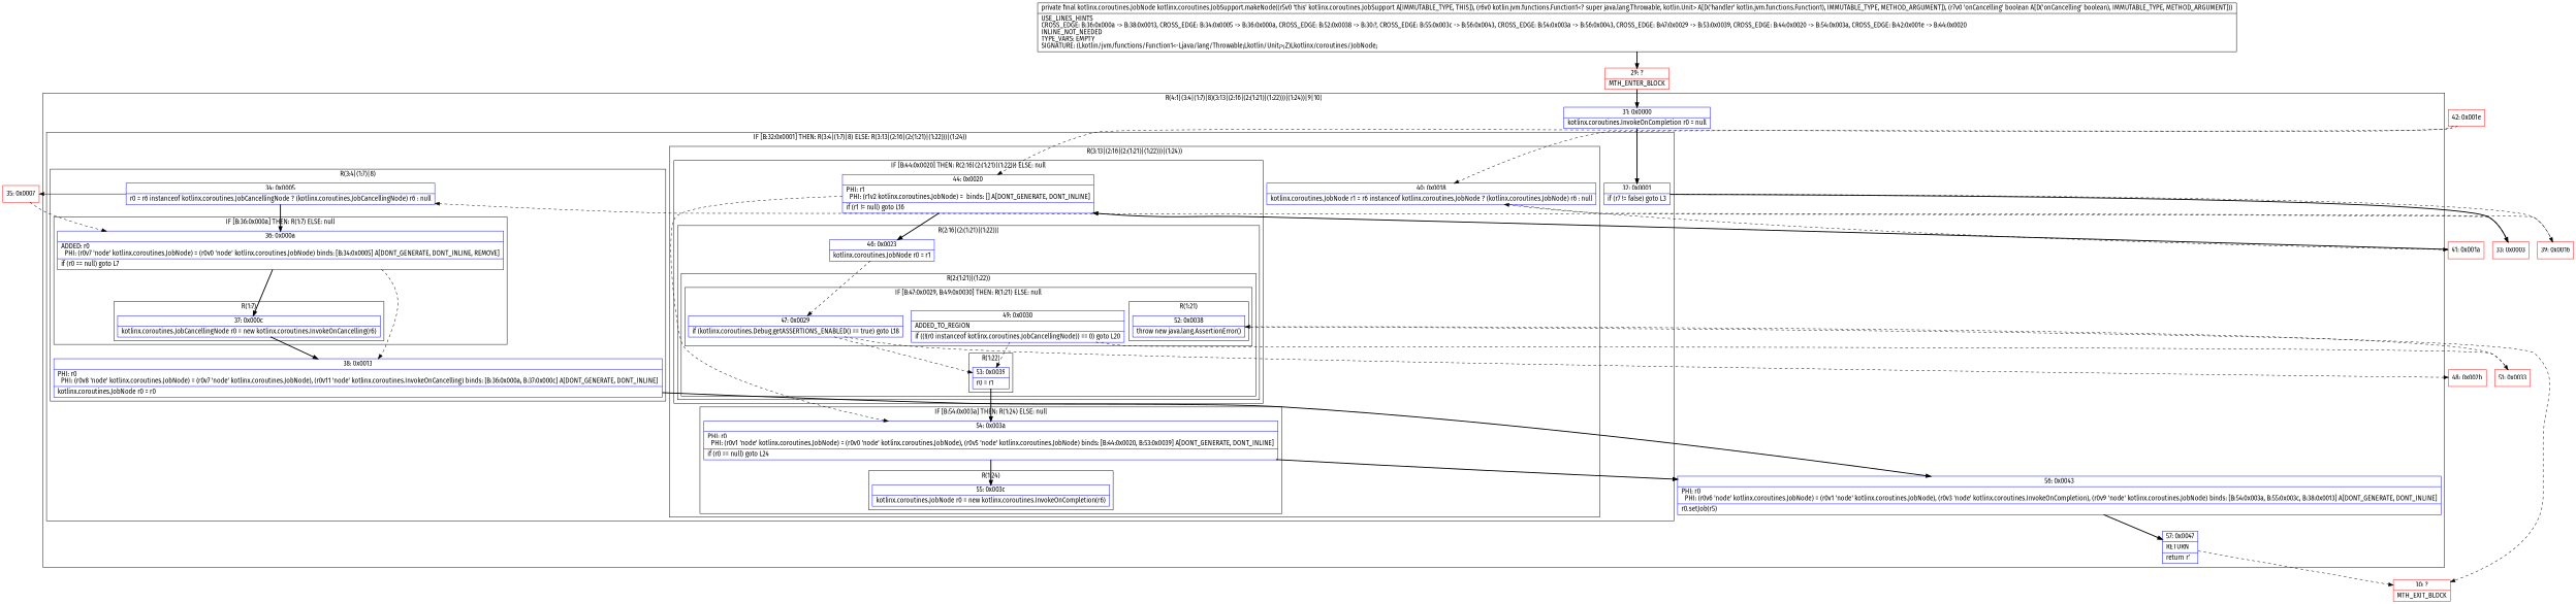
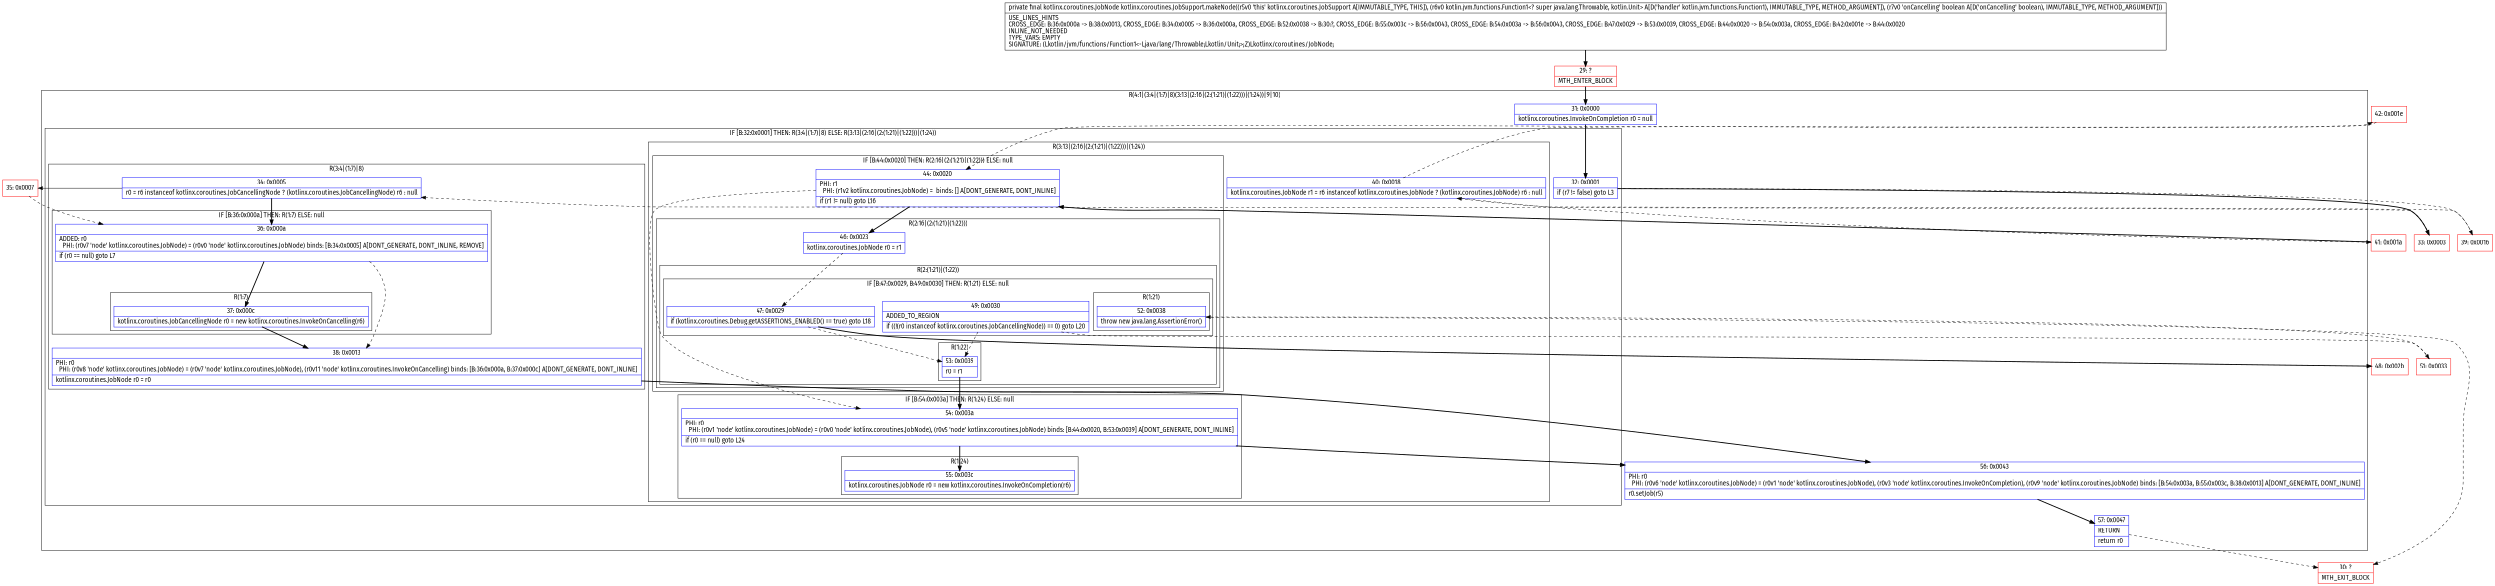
  digraph {
    fontname="Fira Sans"
    node [color=blue fontname="Fira Sans" shape=record]
    edge [fontname="Fira Sans" style=dashed]
    n1 [label="{37\:\ 0x000c|kotlinx.coroutines.JobCancellingNode r0 = new kotlinx.coroutines.InvokeOnCancelling(r6)\l}"]
    n2 [label="{36\:\ 0x000a|ADDED: r0 \l  PHI: (r0v7 'node' kotlinx.coroutines.JobNode) = (r0v0 'node' kotlinx.coroutines.JobNode) binds: [B:34:0x0005] A[DONT_GENERATE, DONT_INLINE, REMOVE]\l|if (r0 == null) goto L7\l}"]
    n3 [label="{34\:\ 0x0005|r0 = r6 instanceof kotlinx.coroutines.JobCancellingNode ? (kotlinx.coroutines.JobCancellingNode) r6 : null\l}"]
    n4 [label="{38\:\ 0x0013|PHI: r0 \l  PHI: (r0v8 'node' kotlinx.coroutines.JobNode) = (r0v7 'node' kotlinx.coroutines.JobNode), (r0v11 'node' kotlinx.coroutines.InvokeOnCancelling) binds: [B:36:0x000a, B:37:0x000c] A[DONT_GENERATE, DONT_INLINE]\l|kotlinx.coroutines.JobNode r0 = r0\l}"]
    n5 [label="{52\:\ 0x0038|throw new java.lang.AssertionError()\l}"]
    n6 [label="{47\:\ 0x0029|if (kotlinx.coroutines.Debug.getASSERTIONS_ENABLED() == true) goto L18\l}"]
    n7 [label="{49\:\ 0x0030|ADDED_TO_REGION\l|if ((!(r0 instanceof kotlinx.coroutines.JobCancellingNode)) == 0) goto L20\l}"]
    n8 [label="{53\:\ 0x0039|r0 = r1\l}"]
    n9 [label="{46\:\ 0x0023|kotlinx.coroutines.JobNode r0 = r1\l}"]
    n10 [label="{44\:\ 0x0020|PHI: r1 \l  PHI: (r1v2 kotlinx.coroutines.JobNode) =  binds: [] A[DONT_GENERATE, DONT_INLINE]\l|if (r1 != null) goto L16\l}"]
    n11 [label="{55\:\ 0x003c|kotlinx.coroutines.JobNode r0 = new kotlinx.coroutines.InvokeOnCompletion(r6)\l}"]
    n12 [label="{54\:\ 0x003a|PHI: r0 \l  PHI: (r0v1 'node' kotlinx.coroutines.JobNode) = (r0v0 'node' kotlinx.coroutines.JobNode), (r0v5 'node' kotlinx.coroutines.JobNode) binds: [B:44:0x0020, B:53:0x0039] A[DONT_GENERATE, DONT_INLINE]\l|if (r0 == null) goto L24\l}"]
    n13 [label="{40\:\ 0x0018|kotlinx.coroutines.JobNode r1 = r6 instanceof kotlinx.coroutines.JobNode ? (kotlinx.coroutines.JobNode) r6 : null\l}"]
    n14 [label="{32\:\ 0x0001|if (r7 != false) goto L3\l}"]
    n15 [label="{31\:\ 0x0000|kotlinx.coroutines.InvokeOnCompletion r0 = null\l}"]
    n16 [label="{56\:\ 0x0043|PHI: r0 \l  PHI: (r0v6 'node' kotlinx.coroutines.JobNode) = (r0v1 'node' kotlinx.coroutines.JobNode), (r0v3 'node' kotlinx.coroutines.InvokeOnCompletion), (r0v9 'node' kotlinx.coroutines.JobNode) binds: [B:54:0x003a, B:55:0x003c, B:38:0x0013] A[DONT_GENERATE, DONT_INLINE]\l|r0.setJob(r5)\l}"]
-   n17 [label="{57\:\ 0x0047|RETURN\l|return r1\l}"]
+   n17 [label="{57\:\ 0x0047|RETURN\l|return r0\l}"]
    n18 [color=red label="{35\:\ 0x0007}"]
    n19 [color=red label="{30\:\ ?|MTH_EXIT_BLOCK\l}"]
    n20 [color=red label="{48\:\ 0x002b}"]
    n21 [color=red label="{51\:\ 0x0033}"]
    n22 [color=red label="{41\:\ 0x001a}"]
    n23 [color=red label="{42\:\ 0x001e}"]
    n24 [color=red label="{33\:\ 0x0003}"]
    n25 [color=red label="{39\:\ 0x0016}"]
    n26 [color=red label="{29\:\ ?|MTH_ENTER_BLOCK\l}"]
    n27 [label="{private final kotlinx.coroutines.JobNode kotlinx.coroutines.JobSupport.makeNode((r5v0 'this' kotlinx.coroutines.JobSupport A[IMMUTABLE_TYPE, THIS]), (r6v0 kotlin.jvm.functions.Function1\<? super java.lang.Throwable, kotlin.Unit\> A[D('handler' kotlin.jvm.functions.Function1), IMMUTABLE_TYPE, METHOD_ARGUMENT]), (r7v0 'onCancelling' boolean A[D('onCancelling' boolean), IMMUTABLE_TYPE, METHOD_ARGUMENT]))  | USE_LINES_HINTS\lCROSS_EDGE: B:36:0x000a \-\> B:38:0x0013, CROSS_EDGE: B:34:0x0005 \-\> B:36:0x000a, CROSS_EDGE: B:52:0x0038 \-\> B:30:?, CROSS_EDGE: B:55:0x003c \-\> B:56:0x0043, CROSS_EDGE: B:54:0x003a \-\> B:56:0x0043, CROSS_EDGE: B:47:0x0029 \-\> B:53:0x0039, CROSS_EDGE: B:44:0x0020 \-\> B:54:0x003a, CROSS_EDGE: B:42:0x001e \-\> B:44:0x0020\lINLINE_NOT_NEEDED\lTYPE_VARS: EMPTY\lSIGNATURE: (Lkotlin\/jvm\/functions\/Function1\<\-Ljava\/lang\/Throwable;Lkotlin\/Unit;\>;Z)Lkotlinx\/coroutines\/JobNode;\l}" color=""]
    subgraph cluster_1 {
      label="R(4:1|(3:4|(1:7)|8)(3:13|(2:16|(2:(1:21)|(1:22)))|(1:24))|9|10)"
      n15
      n16
      n17
      subgraph cluster_2 {
        label="IF [B:32:0x0001] THEN: R(3:4|(1:7)|8) ELSE: R(3:13|(2:16|(2:(1:21)|(1:22)))|(1:24))"
        n14
        subgraph cluster_3 {
          label="R(3:4|(1:7)|8)"
          n3
          n4
          subgraph cluster_4 {
            label="IF [B:36:0x000a] THEN: R(1:7) ELSE: null"
            n2
            subgraph cluster_5 {
              label="R(1:7)"
              n1
            }
          }
        }
        subgraph cluster_6 {
          label="R(3:13|(2:16|(2:(1:21)|(1:22)))|(1:24))"
          n13
          subgraph cluster_7 {
            label="IF [B:44:0x0020] THEN: R(2:16|(2:(1:21)|(1:22))) ELSE: null"
            n10
            subgraph cluster_8 {
              label="R(2:16|(2:(1:21)|(1:22)))"
              n9
              subgraph cluster_9 {
                label="R(2:(1:21)|(1:22))"
                subgraph cluster_10 {
                  label="IF [B:47:0x0029, B:49:0x0030] THEN: R(1:21) ELSE: null"
                  n6
                  n7
                  subgraph cluster_11 {
                    label="R(1:21)"
                    n5
                  }
                }
                subgraph cluster_12 {
                  label="R(1:22)"
                  n8
                }
              }
            }
          }
          subgraph cluster_13 {
            label="IF [B:54:0x003a] THEN: R(1:24) ELSE: null"
            n12
            subgraph cluster_14 {
              label="R(1:24)"
              n11
            }
          }
        }
      }
    }
    n1 -> n4 [style=bold]
    n2 -> n1 [style=bold]
    n2 -> n4
    n3 -> n2 [style=bold]
    n3 -> n18 [style=""]
    n4 -> n16 [style=bold]
    n5 -> n19
    n6 -> n8
-   n6 -> n20
+   n6 -> n20 [style=bold]
    n7 -> n8
    n7 -> n21
    n8 -> n12 [style=bold]
    n9 -> n6
    n10 -> n9 [style=bold]
    n10 -> n12
    n12 -> n11 [style=bold]
    n12 -> n16 [style=bold]
    n13 -> n22
-   n23 -> n13
+   n13 -> n23
    n14 -> n24 [style=bold]
    n14 -> n25
    n15 -> n14 [style=bold]
    n16 -> n17 [style=bold]
    n17 -> n19
    n18 -> n2
    n21 -> n5
    n22 -> n10 [style=bold]
    n23 -> n10
    n24 -> n3
    n25 -> n13
    n26 -> n15 [style=bold]
    n27 -> n26 [style=bold]
  }
